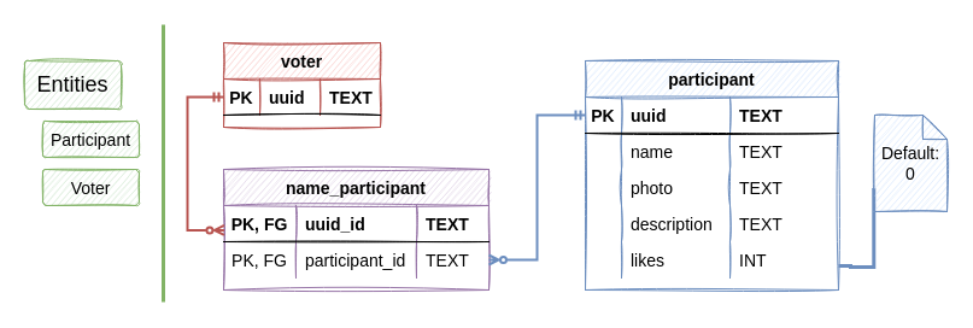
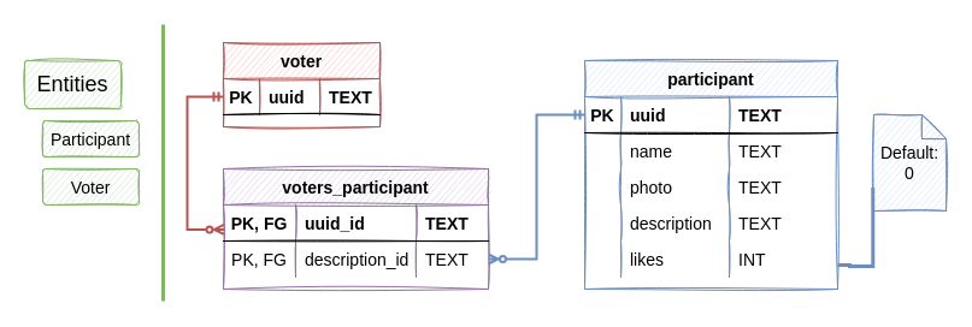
  <mxCell id="0" />
  <mxCell id="1" parent="0" />
  <mxCell id="2" value="&lt;font style=&quot;font-size: 18px;&quot;&gt;Entities&lt;/font&gt;" style="rounded=1;arcSize=10;whiteSpace=wrap;html=1;align=center;sketch=1;fillColor=#d5e8d4;strokeColor=#82b366;" vertex="1" parent="1"><mxGeometry x="20" y="50" width="80" height="40" as="geometry" /></mxCell>
  <mxCell id="3" value="&lt;font style=&quot;font-size: 14px;&quot;&gt;Participant&lt;/font&gt;" style="rounded=1;arcSize=10;whiteSpace=wrap;html=1;align=center;sketch=1;fontSize=18;fillColor=#d5e8d4;strokeColor=#82b366;" vertex="1" parent="1"><mxGeometry x="35" y="100" width="80" height="30" as="geometry" /></mxCell>
  <mxCell id="4" value="&lt;span style=&quot;font-size: 14px;&quot;&gt;Voter&lt;/span&gt;" style="rounded=1;arcSize=10;whiteSpace=wrap;html=1;align=center;sketch=1;fontSize=18;fillColor=#d5e8d4;strokeColor=#82b366;" vertex="1" parent="1"><mxGeometry x="35" y="140" width="80" height="30" as="geometry" /></mxCell>
  <mxCell id="5" value="" style="endArrow=none;html=1;rounded=0;fontSize=14;fillColor=#d5e8d4;strokeColor=#82b366;strokeWidth=3;" edge="1" parent="1"><mxGeometry width="50" height="50" relative="1" as="geometry"><mxPoint x="135" y="250" as="sourcePoint" /><mxPoint x="135" y="20" as="targetPoint" /></mxGeometry></mxCell>
  <mxCell id="6" value="participant" style="shape=table;startSize=30;container=1;collapsible=1;childLayout=tableLayout;fixedRows=1;rowLines=0;fontStyle=1;align=center;resizeLast=1;sketch=1;fontSize=14;fillColor=#dae8fc;strokeColor=#6c8ebf;" vertex="1" parent="1"><mxGeometry x="485" y="50" width="210" height="190" as="geometry" /></mxCell>
  <mxCell id="7" value="" style="shape=tableRow;horizontal=0;startSize=0;swimlaneHead=0;swimlaneBody=0;fillColor=none;collapsible=0;dropTarget=0;points=[[0,0.5],[1,0.5]];portConstraint=eastwest;top=0;left=0;right=0;bottom=1;sketch=1;fontSize=14;" vertex="1" parent="6"><mxGeometry y="30" width="210" height="30" as="geometry" /></mxCell>
  <mxCell id="8" value="PK" style="shape=partialRectangle;connectable=0;fillColor=none;top=0;left=0;bottom=0;right=0;fontStyle=1;overflow=hidden;sketch=1;fontSize=14;" vertex="1" parent="7"><mxGeometry width="30" height="30" as="geometry"><mxRectangle width="30" height="30" as="alternateBounds" /></mxGeometry></mxCell>
  <mxCell id="9" value="uuid" style="shape=partialRectangle;connectable=0;fillColor=none;top=0;left=0;bottom=0;right=0;align=left;spacingLeft=6;fontStyle=1;overflow=hidden;sketch=1;fontSize=14;" vertex="1" parent="7"><mxGeometry x="30" width="90" height="30" as="geometry"><mxRectangle width="90" height="30" as="alternateBounds" /></mxGeometry></mxCell>
  <mxCell id="10" value="TEXT" style="shape=partialRectangle;connectable=0;fillColor=none;top=0;left=0;bottom=0;right=0;align=left;spacingLeft=6;fontStyle=1;overflow=hidden;sketch=1;fontSize=14;" vertex="1" parent="7"><mxGeometry x="120" width="90" height="30" as="geometry"><mxRectangle width="90" height="30" as="alternateBounds" /></mxGeometry></mxCell>
  <mxCell id="11" value="" style="shape=tableRow;horizontal=0;startSize=0;swimlaneHead=0;swimlaneBody=0;fillColor=none;collapsible=0;dropTarget=0;points=[[0,0.5],[1,0.5]];portConstraint=eastwest;top=0;left=0;right=0;bottom=0;sketch=1;fontSize=14;" vertex="1" parent="6"><mxGeometry y="60" width="210" height="30" as="geometry" /></mxCell>
  <mxCell id="12" value="" style="shape=partialRectangle;connectable=0;fillColor=none;top=0;left=0;bottom=0;right=0;editable=1;overflow=hidden;sketch=1;fontSize=14;" vertex="1" parent="11"><mxGeometry width="30" height="30" as="geometry"><mxRectangle width="30" height="30" as="alternateBounds" /></mxGeometry></mxCell>
  <mxCell id="13" value="name" style="shape=partialRectangle;connectable=0;fillColor=none;top=0;left=0;bottom=0;right=0;align=left;spacingLeft=6;overflow=hidden;sketch=1;fontSize=14;" vertex="1" parent="11"><mxGeometry x="30" width="90" height="30" as="geometry"><mxRectangle width="90" height="30" as="alternateBounds" /></mxGeometry></mxCell>
  <mxCell id="14" value="TEXT" style="shape=partialRectangle;connectable=0;fillColor=none;top=0;left=0;bottom=0;right=0;align=left;spacingLeft=6;overflow=hidden;sketch=1;fontSize=14;" vertex="1" parent="11"><mxGeometry x="120" width="90" height="30" as="geometry"><mxRectangle width="90" height="30" as="alternateBounds" /></mxGeometry></mxCell>
  <mxCell id="15" value="" style="shape=tableRow;horizontal=0;startSize=0;swimlaneHead=0;swimlaneBody=0;fillColor=none;collapsible=0;dropTarget=0;points=[[0,0.5],[1,0.5]];portConstraint=eastwest;top=0;left=0;right=0;bottom=0;sketch=1;fontSize=14;" vertex="1" parent="6"><mxGeometry y="90" width="210" height="30" as="geometry" /></mxCell>
  <mxCell id="16" value="" style="shape=partialRectangle;connectable=0;fillColor=none;top=0;left=0;bottom=0;right=0;editable=1;overflow=hidden;sketch=1;fontSize=14;" vertex="1" parent="15"><mxGeometry width="30" height="30" as="geometry"><mxRectangle width="30" height="30" as="alternateBounds" /></mxGeometry></mxCell>
  <mxCell id="17" value="photo" style="shape=partialRectangle;connectable=0;fillColor=none;top=0;left=0;bottom=0;right=0;align=left;spacingLeft=6;overflow=hidden;sketch=1;fontSize=14;" vertex="1" parent="15"><mxGeometry x="30" width="90" height="30" as="geometry"><mxRectangle width="90" height="30" as="alternateBounds" /></mxGeometry></mxCell>
  <mxCell id="18" value="TEXT" style="shape=partialRectangle;connectable=0;fillColor=none;top=0;left=0;bottom=0;right=0;align=left;spacingLeft=6;overflow=hidden;sketch=1;fontSize=14;" vertex="1" parent="15"><mxGeometry x="120" width="90" height="30" as="geometry"><mxRectangle width="90" height="30" as="alternateBounds" /></mxGeometry></mxCell>
  <mxCell id="19" value="" style="shape=tableRow;horizontal=0;startSize=0;swimlaneHead=0;swimlaneBody=0;fillColor=none;collapsible=0;dropTarget=0;points=[[0,0.5],[1,0.5]];portConstraint=eastwest;top=0;left=0;right=0;bottom=0;sketch=1;fontSize=14;" vertex="1" parent="6"><mxGeometry y="120" width="210" height="30" as="geometry" /></mxCell>
  <mxCell id="20" value="" style="shape=partialRectangle;connectable=0;fillColor=none;top=0;left=0;bottom=0;right=0;editable=1;overflow=hidden;sketch=1;fontSize=14;" vertex="1" parent="19"><mxGeometry width="30" height="30" as="geometry"><mxRectangle width="30" height="30" as="alternateBounds" /></mxGeometry></mxCell>
  <mxCell id="21" value="description" style="shape=partialRectangle;connectable=0;fillColor=none;top=0;left=0;bottom=0;right=0;align=left;spacingLeft=6;overflow=hidden;sketch=1;fontSize=14;" vertex="1" parent="19"><mxGeometry x="30" width="90" height="30" as="geometry"><mxRectangle width="90" height="30" as="alternateBounds" /></mxGeometry></mxCell>
  <mxCell id="22" value="TEXT" style="shape=partialRectangle;connectable=0;fillColor=none;top=0;left=0;bottom=0;right=0;align=left;spacingLeft=6;overflow=hidden;sketch=1;fontSize=14;" vertex="1" parent="19"><mxGeometry x="120" width="90" height="30" as="geometry"><mxRectangle width="90" height="30" as="alternateBounds" /></mxGeometry></mxCell>
  <mxCell id="23" style="shape=tableRow;horizontal=0;startSize=0;swimlaneHead=0;swimlaneBody=0;fillColor=none;collapsible=0;dropTarget=0;points=[[0,0.5],[1,0.5]];portConstraint=eastwest;top=0;left=0;right=0;bottom=0;sketch=1;fontSize=14;" vertex="1" parent="6"><mxGeometry y="150" width="210" height="30" as="geometry" /></mxCell>
  <mxCell id="24" style="shape=partialRectangle;connectable=0;fillColor=none;top=0;left=0;bottom=0;right=0;editable=1;overflow=hidden;sketch=1;fontSize=14;" vertex="1" parent="23"><mxGeometry width="30" height="30" as="geometry"><mxRectangle width="30" height="30" as="alternateBounds" /></mxGeometry></mxCell>
  <mxCell id="25" value="likes" style="shape=partialRectangle;connectable=0;fillColor=none;top=0;left=0;bottom=0;right=0;align=left;spacingLeft=6;overflow=hidden;sketch=1;fontSize=14;" vertex="1" parent="23"><mxGeometry x="30" width="90" height="30" as="geometry"><mxRectangle width="90" height="30" as="alternateBounds" /></mxGeometry></mxCell>
  <mxCell id="26" value="INT" style="shape=partialRectangle;connectable=0;fillColor=none;top=0;left=0;bottom=0;right=0;align=left;spacingLeft=6;overflow=hidden;sketch=1;fontSize=14;" vertex="1" parent="23"><mxGeometry x="120" width="90" height="30" as="geometry"><mxRectangle width="90" height="30" as="alternateBounds" /></mxGeometry></mxCell>
  <mxCell id="27" style="edgeStyle=orthogonalEdgeStyle;rounded=0;orthogonalLoop=1;jettySize=auto;html=1;strokeWidth=3;fontSize=14;exitX=-0.012;exitY=0.757;exitDx=0;exitDy=0;exitPerimeter=0;jumpSize=6;endSize=0;startSize=0;fillColor=#dae8fc;strokeColor=#6c8ebf;endArrow=none;endFill=0;" edge="1" parent="1" source="28"><mxGeometry relative="1" as="geometry"><mxPoint x="695" y="220" as="targetPoint" /><Array as="points"><mxPoint x="705" y="221" /><mxPoint x="695" y="220" /></Array></mxGeometry></mxCell>
  <mxCell id="28" value="Default: 0" style="shape=note;size=20;whiteSpace=wrap;html=1;sketch=1;fontSize=14;fillColor=#dae8fc;strokeColor=#6c8ebf;" vertex="1" parent="1"><mxGeometry x="725" y="95" width="60" height="80" as="geometry" /></mxCell>
  <mxCell id="29" value="voter" style="shape=table;startSize=30;container=1;collapsible=1;childLayout=tableLayout;fixedRows=1;rowLines=0;fontStyle=1;align=center;resizeLast=1;sketch=1;fontSize=14;fillColor=#f8cecc;strokeColor=#b85450;" vertex="1" parent="1"><mxGeometry x="185" y="35" width="130" height="70" as="geometry" /></mxCell>
  <mxCell id="30" value="" style="shape=tableRow;horizontal=0;startSize=0;swimlaneHead=0;swimlaneBody=0;fillColor=none;collapsible=0;dropTarget=0;points=[[0,0.5],[1,0.5]];portConstraint=eastwest;top=0;left=0;right=0;bottom=1;sketch=1;fontSize=14;" vertex="1" parent="29"><mxGeometry y="30" width="130" height="30" as="geometry" /></mxCell>
  <mxCell id="31" value="PK" style="shape=partialRectangle;connectable=0;fillColor=none;top=0;left=0;bottom=0;right=0;fontStyle=1;overflow=hidden;sketch=1;fontSize=14;" vertex="1" parent="30"><mxGeometry width="30" height="30" as="geometry"><mxRectangle width="30" height="30" as="alternateBounds" /></mxGeometry></mxCell>
  <mxCell id="32" value="uuid" style="shape=partialRectangle;connectable=0;fillColor=none;top=0;left=0;bottom=0;right=0;align=left;spacingLeft=6;fontStyle=1;overflow=hidden;sketch=1;fontSize=14;" vertex="1" parent="30"><mxGeometry x="30" width="50" height="30" as="geometry"><mxRectangle width="50" height="30" as="alternateBounds" /></mxGeometry></mxCell>
  <mxCell id="33" value="TEXT" style="shape=partialRectangle;connectable=0;fillColor=none;top=0;left=0;bottom=0;right=0;align=left;spacingLeft=6;fontStyle=1;overflow=hidden;sketch=1;fontSize=14;" vertex="1" parent="30"><mxGeometry x="80" width="50" height="30" as="geometry"><mxRectangle width="50" height="30" as="alternateBounds" /></mxGeometry></mxCell>
- <mxCell id="34" value="name_participant" style="shape=table;startSize=30;container=1;collapsible=1;childLayout=tableLayout;fixedRows=1;rowLines=0;fontStyle=1;align=center;resizeLast=1;sketch=1;fontSize=14;fillColor=#e1d5e7;strokeColor=#9673a6;" vertex="1" parent="1"><mxGeometry x="185" y="140" width="220" height="100" as="geometry" /></mxCell>
+ <mxCell id="34" value="voters_participant" style="shape=table;startSize=30;container=1;collapsible=1;childLayout=tableLayout;fixedRows=1;rowLines=0;fontStyle=1;align=center;resizeLast=1;sketch=1;fontSize=14;fillColor=#e1d5e7;strokeColor=#9673a6;" vertex="1" parent="1"><mxGeometry x="185" y="140" width="220" height="100" as="geometry" /></mxCell>
  <mxCell id="35" value="" style="shape=tableRow;horizontal=0;startSize=0;swimlaneHead=0;swimlaneBody=0;fillColor=none;collapsible=0;dropTarget=0;points=[[0,0.5],[1,0.5]];portConstraint=eastwest;top=0;left=0;right=0;bottom=1;sketch=1;fontSize=14;" vertex="1" parent="34"><mxGeometry y="30" width="220" height="30" as="geometry" /></mxCell>
  <mxCell id="36" value="PK, FG" style="shape=partialRectangle;connectable=0;fillColor=none;top=0;left=0;bottom=0;right=0;fontStyle=1;overflow=hidden;sketch=1;fontSize=14;" vertex="1" parent="35"><mxGeometry width="60" height="30" as="geometry"><mxRectangle width="60" height="30" as="alternateBounds" /></mxGeometry></mxCell>
  <mxCell id="37" value="uuid_id" style="shape=partialRectangle;connectable=0;fillColor=none;top=0;left=0;bottom=0;right=0;align=left;spacingLeft=6;fontStyle=1;overflow=hidden;sketch=1;fontSize=14;" vertex="1" parent="35"><mxGeometry x="60" width="100" height="30" as="geometry"><mxRectangle width="100" height="30" as="alternateBounds" /></mxGeometry></mxCell>
  <mxCell id="38" value="TEXT" style="shape=partialRectangle;connectable=0;fillColor=none;top=0;left=0;bottom=0;right=0;align=left;spacingLeft=6;fontStyle=1;overflow=hidden;sketch=1;fontSize=14;" vertex="1" parent="35"><mxGeometry x="160" width="60" height="30" as="geometry"><mxRectangle width="60" height="30" as="alternateBounds" /></mxGeometry></mxCell>
  <mxCell id="39" value="" style="shape=tableRow;horizontal=0;startSize=0;swimlaneHead=0;swimlaneBody=0;fillColor=none;collapsible=0;dropTarget=0;points=[[0,0.5],[1,0.5]];portConstraint=eastwest;top=0;left=0;right=0;bottom=0;sketch=1;fontSize=14;" vertex="1" parent="34"><mxGeometry y="60" width="220" height="30" as="geometry" /></mxCell>
  <mxCell id="40" value="PK, FG" style="shape=partialRectangle;connectable=0;fillColor=none;top=0;left=0;bottom=0;right=0;editable=1;overflow=hidden;sketch=1;fontSize=14;" vertex="1" parent="39"><mxGeometry width="60" height="30" as="geometry"><mxRectangle width="60" height="30" as="alternateBounds" /></mxGeometry></mxCell>
- <mxCell id="41" value="participant_id" style="shape=partialRectangle;connectable=0;fillColor=none;top=0;left=0;bottom=0;right=0;align=left;spacingLeft=6;overflow=hidden;sketch=1;fontSize=14;" vertex="1" parent="39"><mxGeometry x="60" width="100" height="30" as="geometry"><mxRectangle width="100" height="30" as="alternateBounds" /></mxGeometry></mxCell>
+ <mxCell id="41" value="description_id" style="shape=partialRectangle;connectable=0;fillColor=none;top=0;left=0;bottom=0;right=0;align=left;spacingLeft=6;overflow=hidden;sketch=1;fontSize=14;" vertex="1" parent="39"><mxGeometry x="60" width="100" height="30" as="geometry"><mxRectangle width="100" height="30" as="alternateBounds" /></mxGeometry></mxCell>
  <mxCell id="42" value="TEXT" style="shape=partialRectangle;connectable=0;fillColor=none;top=0;left=0;bottom=0;right=0;align=left;spacingLeft=6;overflow=hidden;sketch=1;fontSize=14;" vertex="1" parent="39"><mxGeometry x="160" width="60" height="30" as="geometry"><mxRectangle width="60" height="30" as="alternateBounds" /></mxGeometry></mxCell>
  <mxCell id="43" style="edgeStyle=orthogonalEdgeStyle;rounded=0;jumpSize=6;orthogonalLoop=1;jettySize=auto;html=1;entryX=0.002;entryY=0.681;entryDx=0;entryDy=0;entryPerimeter=0;strokeWidth=2;fontSize=14;startArrow=ERmandOne;startFill=0;endArrow=ERzeroToMany;endFill=0;startSize=5;endSize=5;fillColor=#f8cecc;strokeColor=#b85450;" edge="1" parent="1" source="30" target="35"><mxGeometry relative="1" as="geometry"><Array as="points"><mxPoint x="155" y="80" /><mxPoint x="155" y="190" /></Array></mxGeometry></mxCell>
  <mxCell id="44" style="edgeStyle=orthogonalEdgeStyle;rounded=0;jumpSize=6;orthogonalLoop=1;jettySize=auto;html=1;entryX=0;entryY=0.5;entryDx=0;entryDy=0;strokeWidth=2;fontSize=14;startArrow=ERzeroToMany;startFill=0;endArrow=ERmandOne;endFill=0;startSize=5;endSize=5;fillColor=#dae8fc;strokeColor=#6c8ebf;" edge="1" parent="1" source="39" target="7"><mxGeometry relative="1" as="geometry" /></mxCell>
